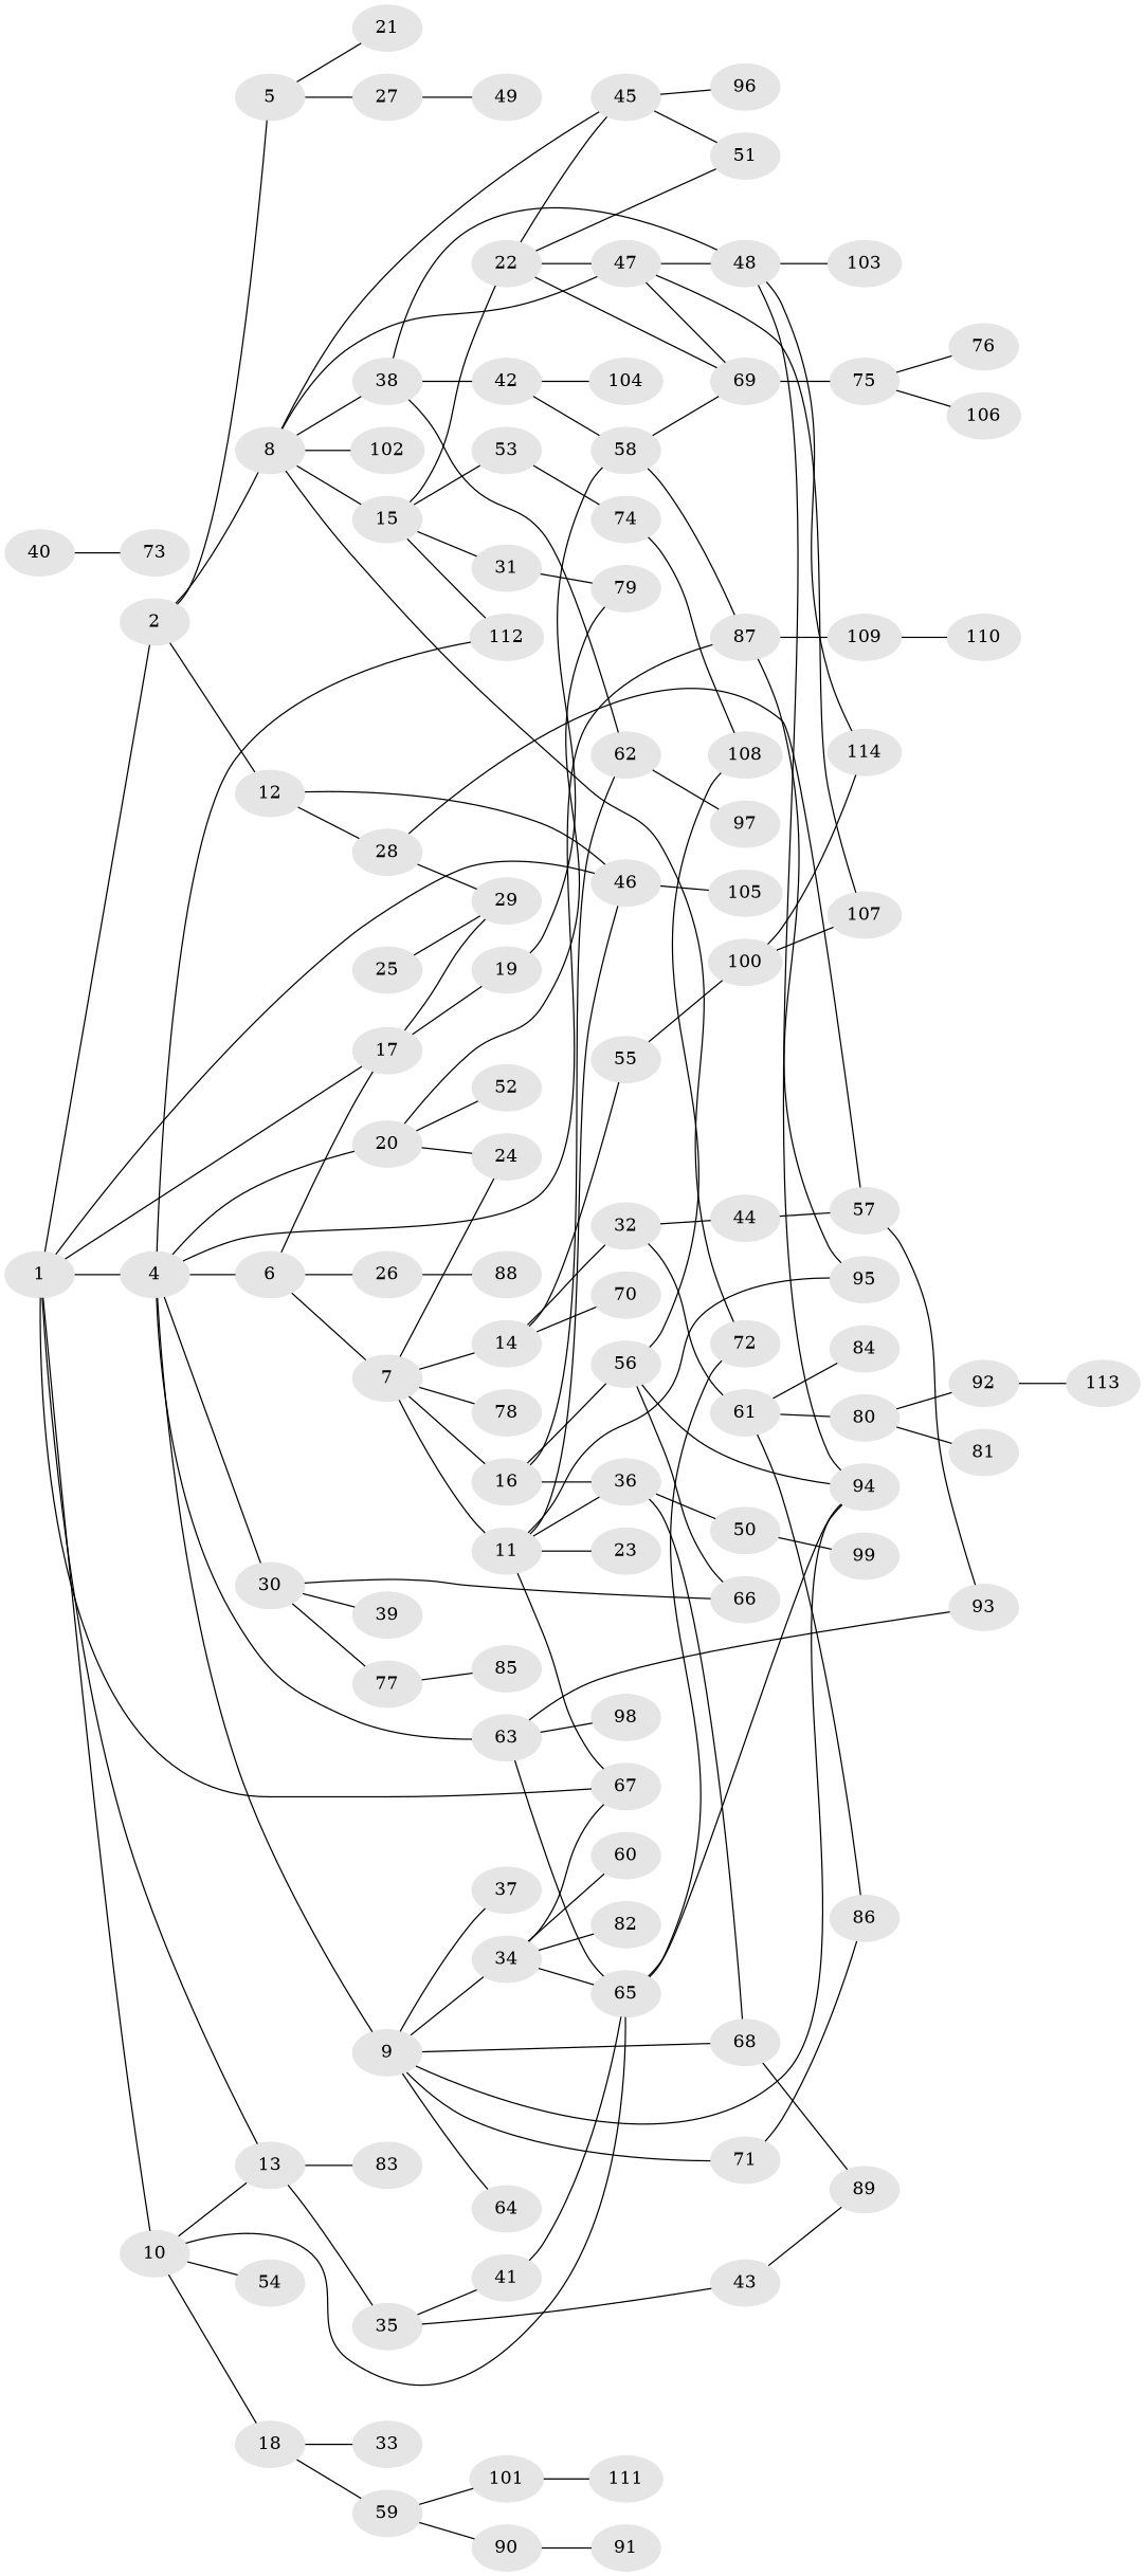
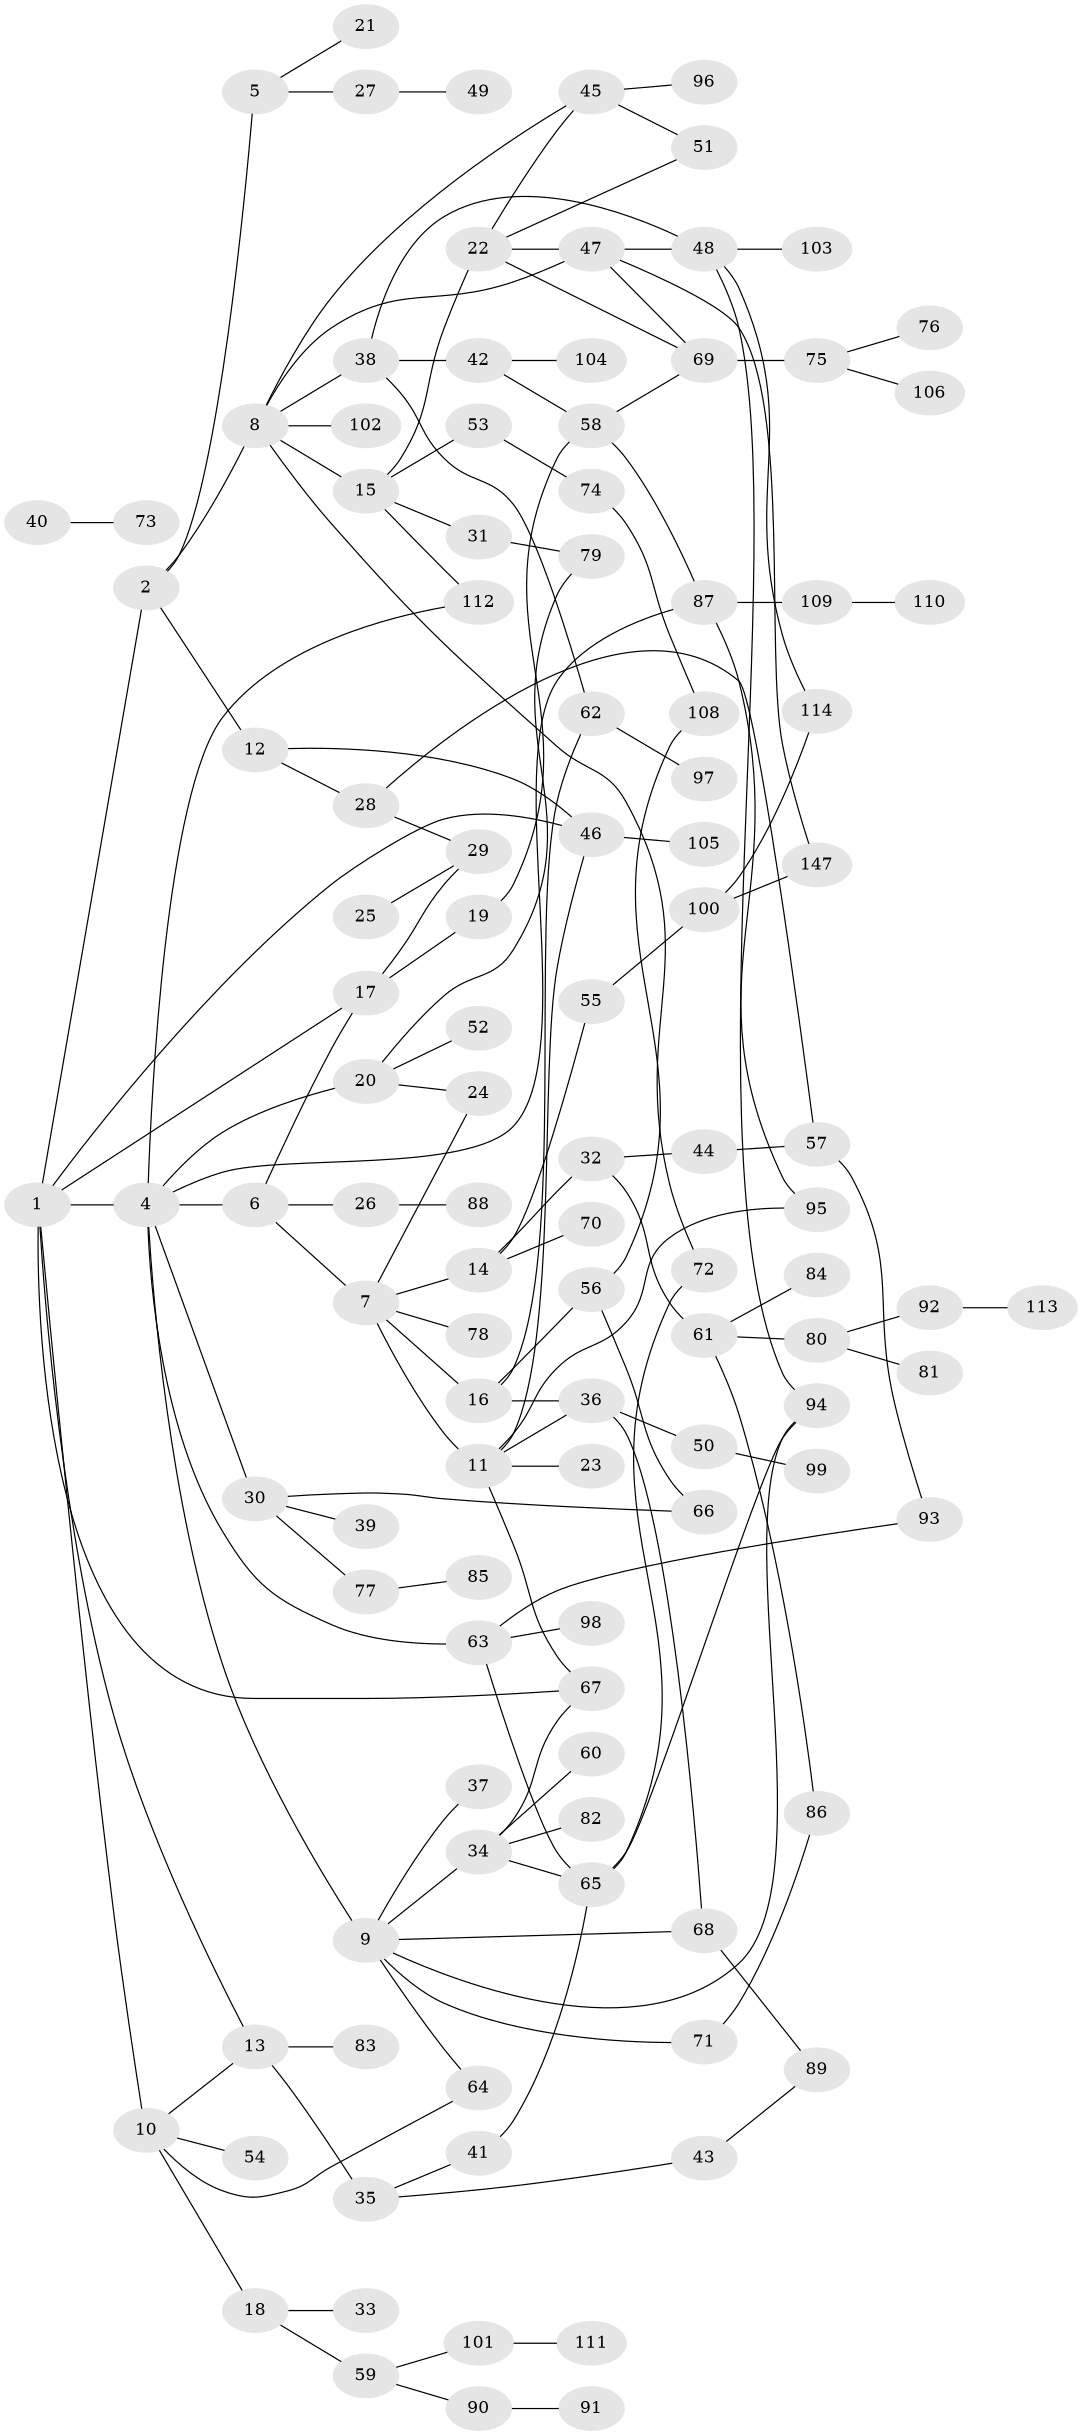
  graph {
    rankdir=LR
    node [color=gray90 style=filled]
    1
    2
    4
    10
    13
    17
    46
    67
    5
    8
    12
    6
    9
    20
    30
    63
    87
    112
    64
    18
    54
    35
    83
    19
    29
    105
    21
    27
    15
    38
    45
    47
    72
    102
    28
    25
    40
    73
    7
    26
    34
    37
    68
    71
    94
    24
    52
    79
    39
    66
    77
    65
    93
    98
    95
    109
    49
    11
    14
    16
    78
    88
    23
    36
    32
    55
    70
    56
    62
    22
    31
    53
    42
    48
    51
    96
    69
-   107
+   107 [label=147]
    60
    82
    89
    86
    33
    59
    50
    57
    41
    43
    44
    61
    100
    74
    108
    97
    58
    90
    101
    75
    85
    80
    84
    99
    104
    103
    114
    91
    111
    81
    92
    76
    106
    113
    110
    1 -- 2
    1 -- 4
    1 -- 10
    1 -- 13
    1 -- 17
    1 -- 46
    1 -- 67
    2 -- 5
    2 -- 8
    2 -- 12
    4 -- 6
    4 -- 9
    4 -- 20
    4 -- 30
    4 -- 63
    4 -- 87
    4 -- 112
    10 -- 13
-   10 -- 65
+   10 -- 64
    10 -- 18
    10 -- 54
    13 -- 35
    13 -- 83
    17 -- 19
    17 -- 29
    46 -- 105
    5 -- 21
    5 -- 27
    8 -- 15
    8 -- 38
    8 -- 45
    8 -- 47
    8 -- 72
    8 -- 102
    12 -- 46
    12 -- 28
    6 -- 17
    6 -- 7
    6 -- 26
    9 -- 64
    9 -- 34
    9 -- 37
    9 -- 68
    9 -- 71
    9 -- 94
    20 -- 24
    20 -- 52
    20 -- 79
    30 -- 39
    30 -- 66
    30 -- 77
    63 -- 65
    63 -- 93
    63 -- 98
    87 -- 95
    87 -- 109
    18 -- 33
    18 -- 59
    35 -- 41
    35 -- 43
    19 -- 58
    27 -- 49
    15 -- 112
    15 -- 22
    15 -- 31
    15 -- 53
    38 -- 62
    38 -- 42
    38 -- 48
    45 -- 51
    45 -- 96
    47 -- 48
    47 -- 69
    47 -- 107
    28 -- 29
    28 -- 57
    25 -- 29
    40 -- 73
    7 -- 24
    7 -- 11
    7 -- 14
    7 -- 16
    7 -- 78
    26 -- 88
    34 -- 67
    34 -- 65
    34 -- 60
    34 -- 82
    68 -- 89
    71 -- 86
    77 -- 85
    65 -- 72
    65 -- 94
    109 -- 110
    11 -- 46
    11 -- 67
    11 -- 95
    11 -- 23
    11 -- 36
    14 -- 32
    14 -- 55
    14 -- 70
    16 -- 36
    16 -- 56
    16 -- 62
    36 -- 68
    36 -- 50
    32 -- 44
    32 -- 61
    55 -- 100
-   56 -- 94
    56 -- 66
    56 -- 108
    62 -- 97
    22 -- 45
    22 -- 47
    22 -- 51
    22 -- 69
    31 -- 79
    53 -- 74
    42 -- 58
    42 -- 104
    48 -- 94
    48 -- 103
    48 -- 114
    69 -- 75
    59 -- 90
    59 -- 101
    50 -- 99
    57 -- 93
    41 -- 65
    43 -- 89
    44 -- 57
    61 -- 86
    61 -- 80
    61 -- 84
    100 -- 107
    100 -- 114
    74 -- 108
    58 -- 87
    58 -- 69
    90 -- 91
    101 -- 111
    75 -- 76
    75 -- 106
    80 -- 81
    80 -- 92
    92 -- 113
  }
